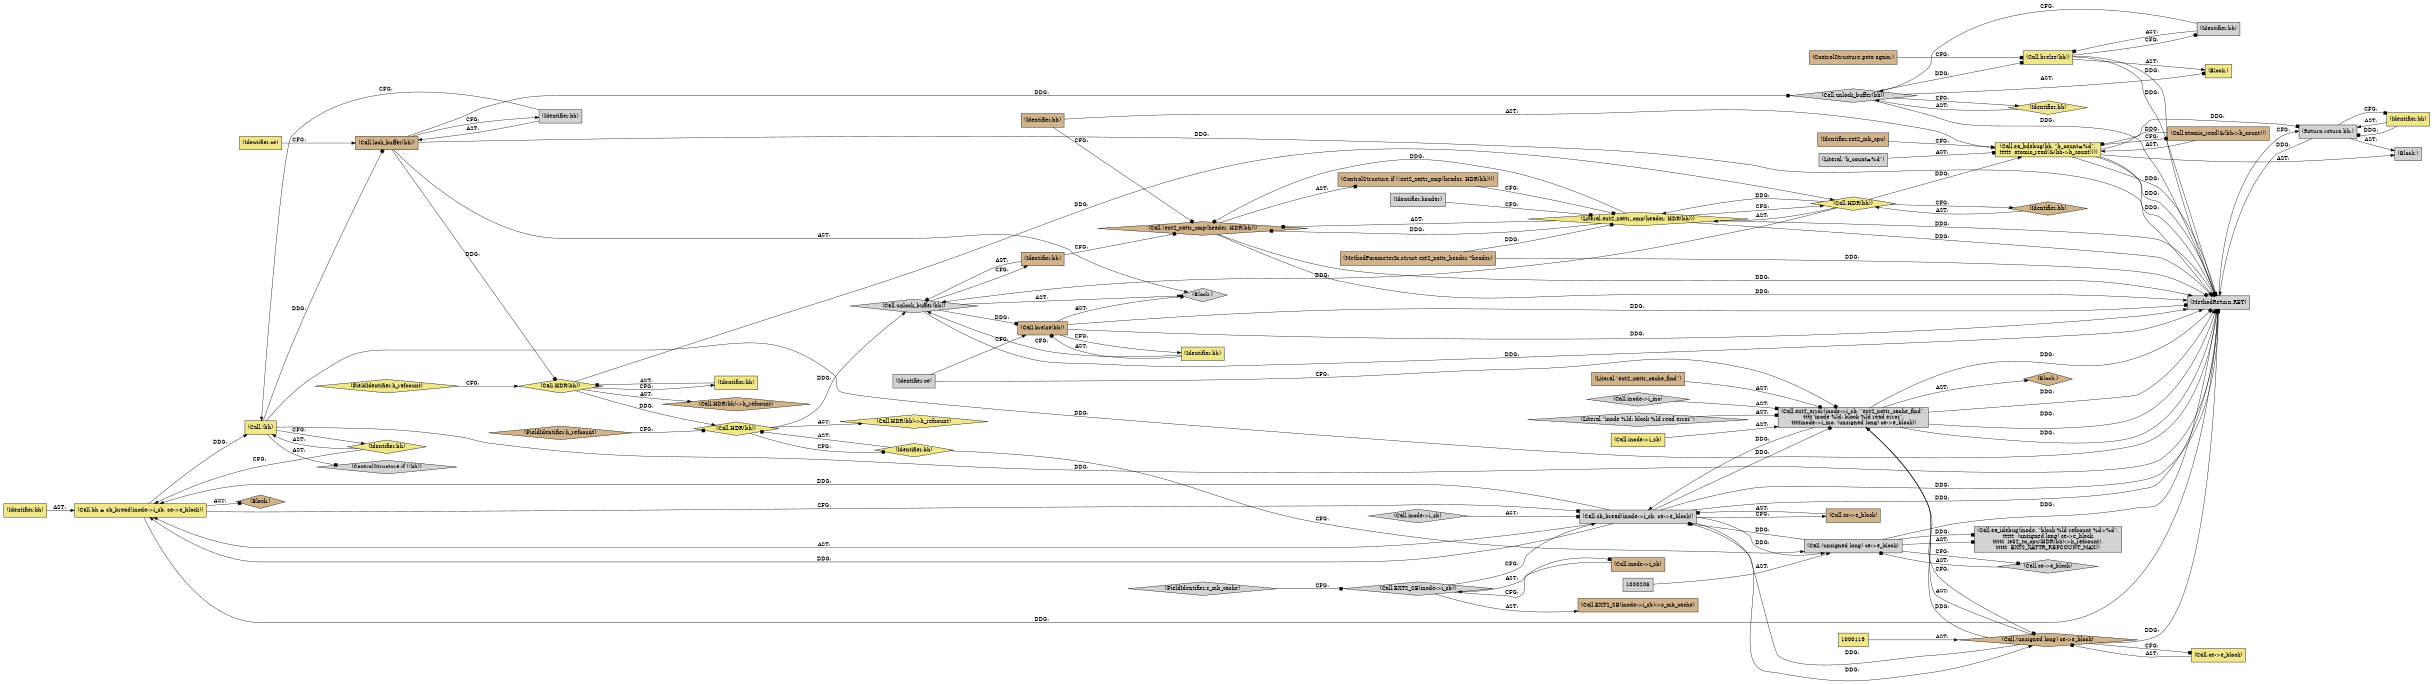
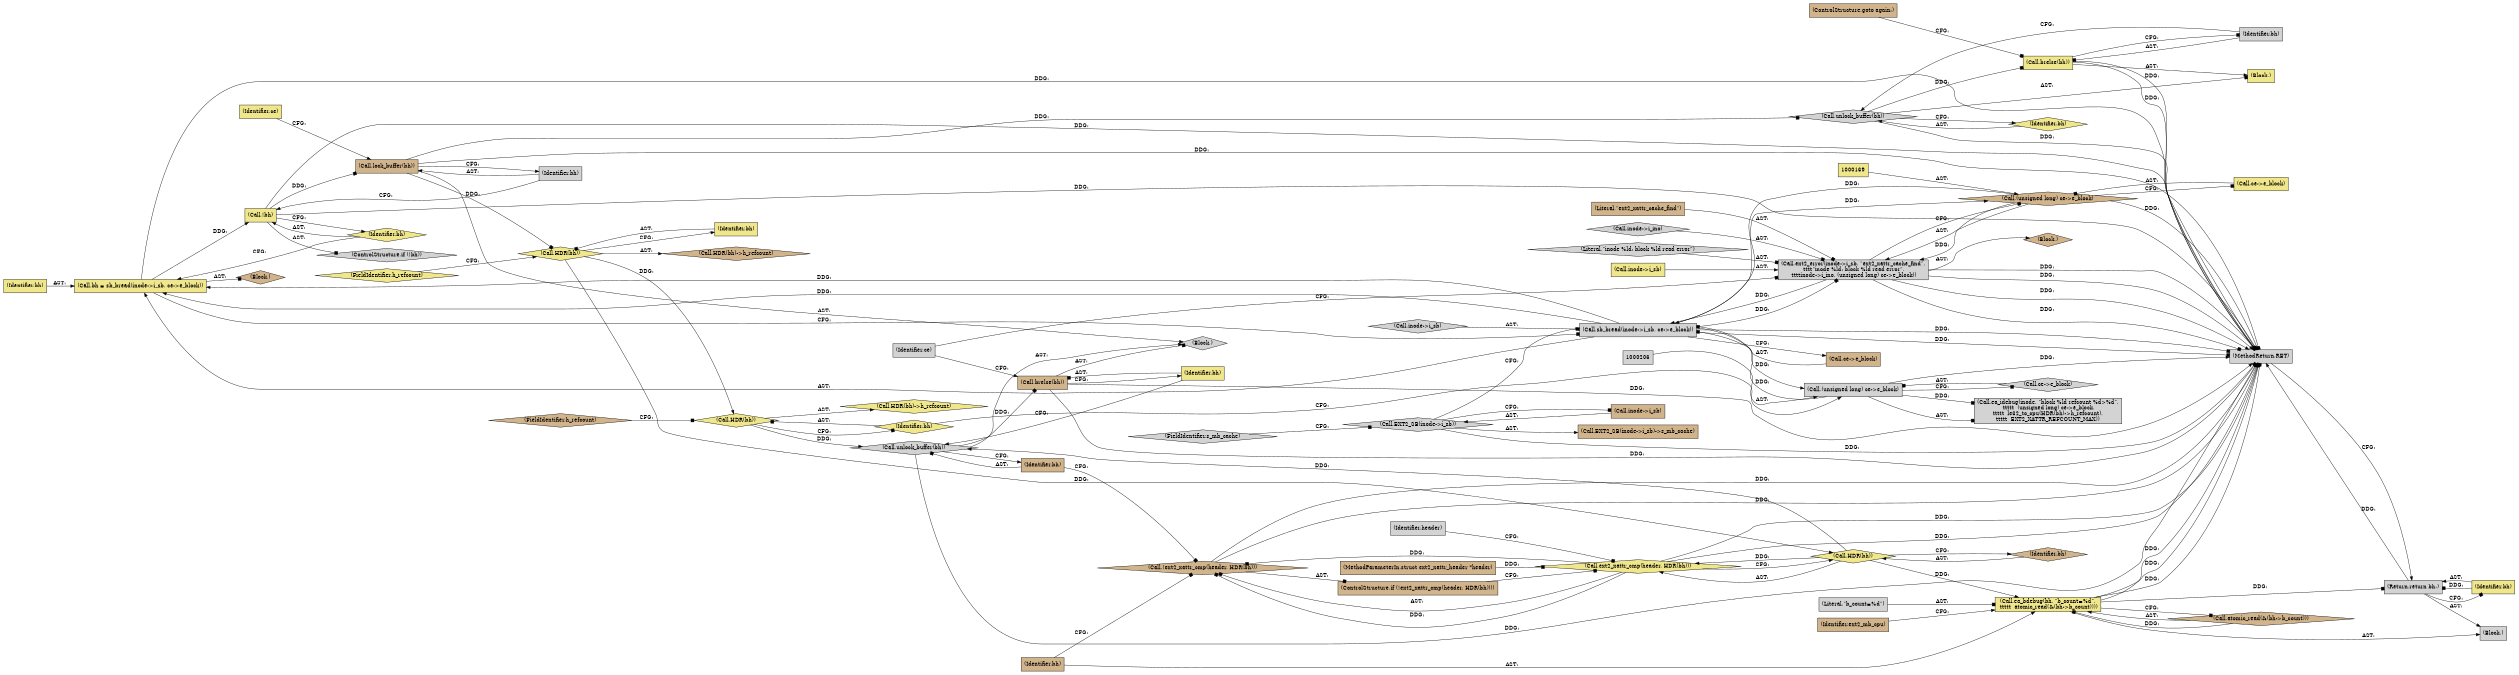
  digraph {
    rankdir=LR
    node [fillcolor=lightgrey shape=box style=filled]
    edge [arrowhead=normal]
    n1 [fillcolor=khaki label="(Call,bh = sb_bread(inode->i_sb, ce->e_block))"]
    n2 [label="(Call,sb_bread(inode->i_sb, ce->e_block))"]
    n3 [fillcolor=khaki label="(Call,!bh)"]
    n4 [label="(MethodReturn,RET)"]
    n5 [fillcolor=tan label="(Block,)" shape=diamond]
    n6 [label="(Call,ext2_error(inode->i_sb, \"ext2_xattr_cache_find\",\n \t\t\t\t\"inode %ld: block %ld read error\",\n \t\t\t\tinode->i_ino, (unsigned long) ce->e_block))"]
    n7 [fillcolor=tan label="(Call,(unsigned long) ce->e_block)" shape=diamond]
    n8 [label="(Call,(unsigned long) ce->e_block)"]
    n9 [fillcolor=tan label="(Call,ce->e_block)"]
    n10 [fillcolor=tan label="(Call,lock_buffer(bh))"]
    n11 [fillcolor=khaki label="(Identifier,bh)" shape=diamond]
    n12 [label="(ControlStructure,if (!bh))" shape=diamond]
    n13 [label="(Return,return bh;)"]
    n14 [fillcolor=tan label="(Block,)" shape=diamond]
    n15 [fillcolor=khaki label="(Call,ce->e_block)"]
    n16 [label="(Call,ce->e_block)" shape=diamond]
    n17 [label="(Call,ea_idebug(inode, \"block %ld refcount %d>%d\",\n \t\t\t\t\t  (unsigned long) ce->e_block,\n\t\t\t\t\t  le32_to_cpu(HDR(bh)->h_refcount),\n\t\t\t\t\t  EXT2_XATTR_REFCOUNT_MAX))"]
    n18 [label="(Call,EXT2_SB(inode->i_sb))" shape=diamond]
    n19 [fillcolor=tan label="(Call,EXT2_SB(inode->i_sb)->s_mb_cache)"]
    n20 [fillcolor=tan label="(Call,inode->i_sb)"]
    n21 [label="(Call,unlock_buffer(bh))" shape=diamond]
    n22 [fillcolor=khaki label="(Call,HDR(bh))" shape=diamond]
    n23 [label="(Identifier,bh)"]
    n24 [label="(Block,)" shape=diamond]
    n25 [fillcolor=khaki label="(Call,brelse(bh))"]
    n26 [fillcolor=khaki label="(Identifier,bh)" shape=diamond]
    n27 [fillcolor=khaki label="(Block,)"]
    n28 [fillcolor=khaki label="(Call,HDR(bh))" shape=diamond]
    n29 [fillcolor=khaki label="(Call,HDR(bh))" shape=diamond]
    n30 [fillcolor=khaki label="(Identifier,bh)"]
    n31 [fillcolor=tan label="(Call,HDR(bh)->h_refcount)" shape=diamond]
    n32 [label="(Identifier,bh)"]
    n33 [label="(Call,unlock_buffer(bh))" shape=diamond]
    n34 [fillcolor=khaki label="(Identifier,bh)" shape=diamond]
    n35 [fillcolor=khaki label="(Call,HDR(bh)->h_refcount)" shape=diamond]
-   n36 [fillcolor=khaki label="(Literal,ext2_xattr_cmp(header, HDR(bh)))" shape=diamond]
+   n36 [fillcolor=khaki label="(Call,ext2_xattr_cmp(header, HDR(bh)))" shape=diamond]
    n37 [fillcolor=khaki label="(Call,ea_bdebug(bh, \"b_count=%d\",\n \t\t\t\t\t  atomic_read(&(bh->b_count))))"]
    n38 [fillcolor=tan label="(Identifier,bh)" shape=diamond]
    n39 [fillcolor=tan label="(Call,brelse(bh))"]
    n40 [fillcolor=tan label="(Identifier,bh)"]
    n41 [fillcolor=khaki label="(Identifier,bh)"]
    n42 [fillcolor=tan label="(Call,!ext2_xattr_cmp(header, HDR(bh)))" shape=diamond]
    n43 [label="(Block,)"]
-   n44 [fillcolor=tan label="(Call,atomic_read(&(bh->b_count)))"]
+   n44 [fillcolor=tan label="(Call,atomic_read(&(bh->b_count)))" shape=diamond]
    n45 [fillcolor=tan label="(ControlStructure,if (!ext2_xattr_cmp(header, HDR(bh))))"]
    n46 [fillcolor=khaki label="(Identifier,bh)"]
    n47 [label="(Identifier,header)"]
    n48 [label="(FieldIdentifier,s_mb_cache)" shape=diamond]
    n49 [fillcolor=tan label="(ControlStructure,goto again;)"]
    n50 [fillcolor=tan label="(MethodParameterIn,struct ext2_xattr_header *header)"]
    n51 [fillcolor=tan label="(Identifier,bh)"]
    n52 [label="(Call,inode->i_ino)" shape=diamond]
    n53 [label="(Literal,\"inode %ld: block %ld read error\")" shape=diamond]
    n54 [fillcolor=khaki label="(Call,inode->i_sb)"]
    n55 [fillcolor=khaki label="(Identifier,bh)"]
    n56 [fillcolor=tan label="(FieldIdentifier,h_refcount)" shape=diamond]
    n57 [label="(Identifier,ce)"]
    n58 [fillcolor=tan label="(Literal,\"ext2_xattr_cache_find\")"]
    n59 [label="(Call,inode->i_sb)" shape=diamond]
    n60 [fillcolor=tan label="(Identifier,ext2_mb_cpu)"]
    n61 [label="(Literal,\"b_count=%d\")"]
    n62 [fillcolor=khaki label="(FieldIdentifier,h_refcount)" shape=diamond]
    n63 [fillcolor=khaki label="(Identifier,ce)"]
-   1000169 [fillcolor=khaki label=1000119]
+   1000169 [fillcolor=khaki]
    1000206
    n1 -> n2 [arrowhead=box label="CFG: "]
    n1 -> n3 [label="DDG: "]
    n1 -> n4 [label="DDG: "]
    n1 -> n5 [arrowhead=box label="AST: "]
    n2 -> n1 [label="AST: "]
    n2 -> n1 [label="DDG: "]
    n2 -> n1 [label="DDG: "]
    n2 -> n4 [arrowhead=box label="DDG: "]
    n2 -> n4 [arrowhead=box label="DDG: "]
    n2 -> n6 [arrowhead=box label="DDG: "]
    n2 -> n7 [label="DDG: "]
    n2 -> n8 [label="DDG: "]
    n2 -> n9 [label="CFG: "]
    n3 -> n4 [label="DDG: "]
    n3 -> n4 [arrowhead=box label="DDG: "]
    n3 -> n10 [arrowhead=box label="DDG: "]
    n3 -> n11 [label="CFG: "]
    n3 -> n12 [arrowhead=box label="AST: "]
    n4 -> n13 [label="CFG: "]
    n6 -> n2 [label="DDG: "]
    n6 -> n4 [arrowhead=box label="DDG: "]
    n6 -> n4 [label="DDG: "]
    n6 -> n4 [label="DDG: "]
    n6 -> n4 [arrowhead=box label="DDG: "]
    n6 -> n7 [arrowhead=box label="CFG: "]
    n6 -> n14 [label="AST: "]
    n7 -> n2 [label="DDG: "]
    n7 -> n4 [arrowhead=box label="DDG: "]
    n7 -> n6 [label="AST: "]
    n7 -> n6 [label="DDG: "]
    n7 -> n15 [arrowhead=box label="CFG: "]
    n8 -> n2 [arrowhead=box label="DDG: "]
    n8 -> n4 [label="DDG: "]
    n8 -> n16 [arrowhead=box label="CFG: "]
    n8 -> n17 [arrowhead=box label="AST: "]
    n8 -> n17 [arrowhead=box label="DDG: "]
    n9 -> n2 [arrowhead=box label="AST: "]
    n10 -> n4 [arrowhead=box label="DDG: "]
    n10 -> n21 [arrowhead=box label="DDG: "]
    n10 -> n22 [arrowhead=box label="DDG: "]
    n10 -> n23 [label="CFG: "]
    n10 -> n24 [label="AST: "]
    n11 -> n1 [label="CFG: "]
    n11 -> n3 [label="AST: "]
    n13 -> n4 [label="DDG: "]
    n13 -> n43 [label="AST: "]
    n13 -> n46 [arrowhead=box label="CFG: "]
    n15 -> n7 [arrowhead=box label="AST: "]
    n16 -> n8 [arrowhead=box label="AST: "]
    n18 -> n2 [label="CFG: "]
-   n50 -> n4 [arrowhead=box label="DDG: "]
+   n18 -> n4 [arrowhead=box label="DDG: "]
    n18 -> n19 [label="AST: "]
    n18 -> n20 [arrowhead=box label="CFG: "]
    n20 -> n18 [label="AST: "]
    n21 -> n4 [arrowhead=box label="DDG: "]
    n21 -> n25 [arrowhead=box label="DDG: "]
    n21 -> n26 [label="CFG: "]
    n21 -> n27 [arrowhead=box label="AST: "]
    n22 -> n28 [label="DDG: "]
    n22 -> n29 [label="DDG: "]
    n22 -> n30 [label="CFG: "]
    n22 -> n31 [label="AST: "]
    n23 -> n3 [label="CFG: "]
    n23 -> n10 [label="AST: "]
    n25 -> n4 [label="DDG: "]
    n25 -> n4 [arrowhead=box label="DDG: "]
    n25 -> n27 [label="AST: "]
    n25 -> n32 [arrowhead=box label="CFG: "]
    n26 -> n21 [label="AST: "]
    n28 -> n33 [label="DDG: "]
    n28 -> n34 [arrowhead=box label="CFG: "]
    n28 -> n35 [label="AST: "]
    n29 -> n33 [label="DDG: "]
    n29 -> n36 [label="AST: "]
    n29 -> n36 [label="DDG: "]
    n29 -> n37 [label="DDG: "]
    n29 -> n38 [label="CFG: "]
    n30 -> n22 [arrowhead=box label="AST: "]
    n32 -> n21 [label="CFG: "]
    n32 -> n25 [arrowhead=box label="AST: "]
    n33 -> n4 [label="DDG: "]
    n33 -> n24 [label="AST: "]
    n33 -> n39 [arrowhead=box label="DDG: "]
    n33 -> n40 [label="CFG: "]
    n34 -> n8 [label="CFG: "]
    n34 -> n28 [arrowhead=box label="AST: "]
    n36 -> n4 [arrowhead=box label="DDG: "]
    n36 -> n4 [label="DDG: "]
    n36 -> n29 [label="CFG: "]
    n36 -> n42 [arrowhead=box label="AST: "]
    n36 -> n42 [arrowhead=box label="DDG: "]
    n36 -> n42 [arrowhead=box label="DDG: "]
    n37 -> n4 [label="DDG: "]
    n37 -> n4 [arrowhead=box label="DDG: "]
    n37 -> n4 [arrowhead=box label="DDG: "]
    n37 -> n13 [arrowhead=box label="DDG: "]
    n37 -> n43 [label="AST: "]
    n37 -> n44 [arrowhead=box label="CFG: "]
    n38 -> n29 [label="AST: "]
    n39 -> n4 [arrowhead=box label="DDG: "]
    n39 -> n4 [label="DDG: "]
    n39 -> n24 [arrowhead=box label="AST: "]
    n39 -> n41 [label="CFG: "]
    n40 -> n33 [arrowhead=box label="AST: "]
    n40 -> n42 [arrowhead=box label="CFG: "]
    n41 -> n33 [label="CFG: "]
    n41 -> n39 [arrowhead=box label="AST: "]
    n42 -> n4 [label="DDG: "]
    n42 -> n4 [label="DDG: "]
    n42 -> n45 [arrowhead=box label="AST: "]
    n44 -> n37 [label="AST: "]
    n44 -> n37 [arrowhead=box label="DDG: "]
    n45 -> n36 [arrowhead=box label="CFG: "]
    n46 -> n13 [label="AST: "]
    n46 -> n13 [arrowhead=box label="DDG: "]
    n47 -> n36 [arrowhead=box label="CFG: "]
    n48 -> n18 [arrowhead=box label="CFG: "]
    n49 -> n25 [arrowhead=box label="CFG: "]
    n50 -> n36 [arrowhead=box label="DDG: "]
    n51 -> n37 [label="AST: "]
    n51 -> n42 [arrowhead=box label="CFG: "]
    n52 -> n6 [arrowhead=box label="AST: "]
    n53 -> n6 [arrowhead=box label="AST: "]
    n54 -> n6 [label="AST: "]
    n55 -> n1 [label="AST: "]
    n56 -> n28 [arrowhead=box label="CFG: "]
    n57 -> n6 [arrowhead=box label="CFG: "]
    n57 -> n39 [label="CFG: "]
    n58 -> n6 [arrowhead=box label="AST: "]
    n59 -> n2 [arrowhead=box label="AST: "]
    n60 -> n37 [label="CFG: "]
    n61 -> n37 [arrowhead=box label="AST: "]
    n62 -> n22 [label="CFG: "]
    n63 -> n10 [label="CFG: "]
    1000169 -> n7 [label="AST: "]
    1000206 -> n8 [label="AST: "]
  }
